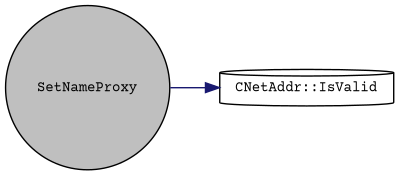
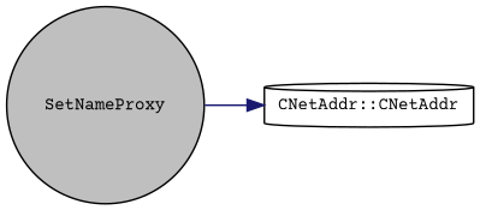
  digraph {
    rankdir=LR
    fontname="Courier Prime"
    node [color=black fontname="Courier Prime" fontsize=10 style=filled]
    n1 [fillcolor=grey75 fontcolor=black height=0.2 label=SetNameProxy shape=circle width=0.4]
-   n2 [fillcolor=white height=0.2 label="CNetAddr::IsValid" shape=cylinder width=0.4]
+   n2 [fillcolor=white height=0.2 label="CNetAddr::CNetAddr" shape=cylinder width=0.4]
    n1 -> n2 [color=midnightblue fontname="Courier Prime" fontsize=10 labelfontname=Helvetica labelfontsize=10 style=solid arrowhead=normal]
  }
